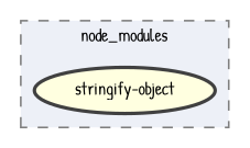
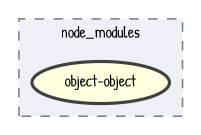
  digraph {
    compound=true
    fontname="Patrick Hand"
-   n1 [color=grey25 fillcolor=lightyellow fontname="Patrick Hand" fontsize=10 height=0.2 label="stringify-object" shape=ellipse style="filled,bold" width=0.4]
+   n1 [color=grey25 fillcolor=lightyellow fontname="Patrick Hand" fontsize=10 height=0.2 label="object-object" shape=ellipse style="filled,bold" width=0.4]
    subgraph cluster_1 {
      bgcolor="#edf0f7"
      fontsize=10
      label=node_modules
      pencolor=grey50
      style="filled,dashed"
      n1
    }
  }
